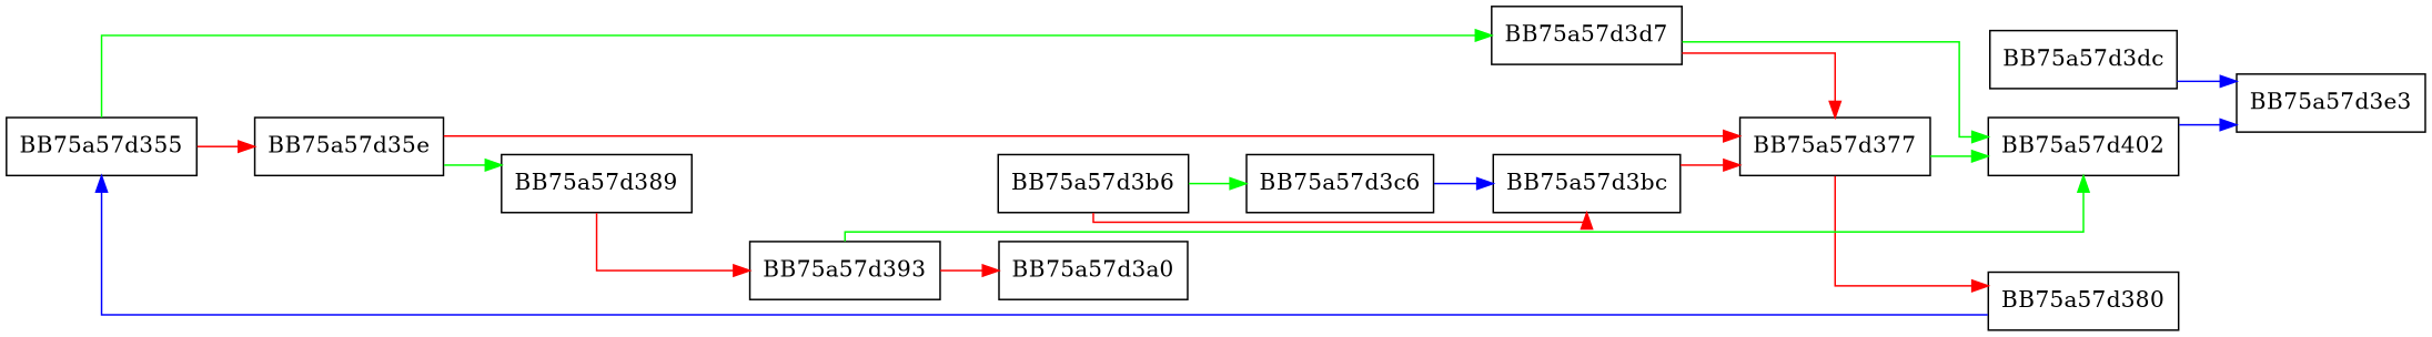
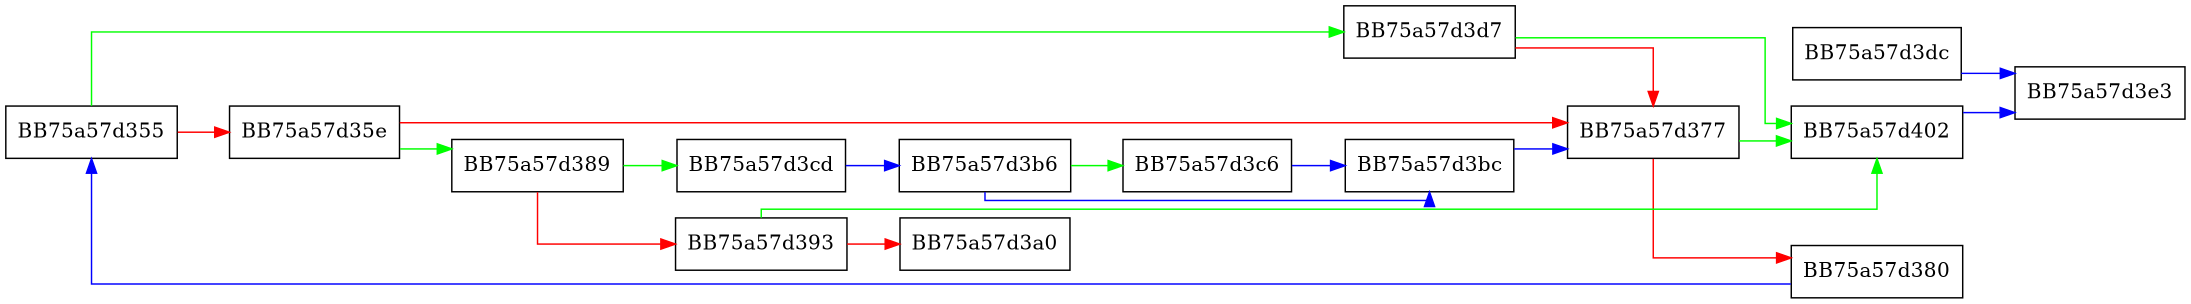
  digraph {
    rankdir=LR
    splines=ortho
    node [shape=box]
    edge [color=green]
    BB75a57d355
    BB75a57d3d7
    BB75a57d35e
    BB75a57d402
    BB75a57d377
    BB75a57d389
    BB75a57d3e3
    BB75a57d3dc
+   BB75a57d3cd
    BB75a57d393
    BB75a57d380
    BB75a57d3b6
    BB75a57d3a0
    BB75a57d3c6
    BB75a57d3bc
    BB75a57d355 -> BB75a57d3d7
    BB75a57d355 -> BB75a57d35e [color=red]
    BB75a57d3d7 -> BB75a57d402
    BB75a57d3d7 -> BB75a57d377 [color=red]
    BB75a57d35e -> BB75a57d377 [color=red]
    BB75a57d35e -> BB75a57d389
    BB75a57d402 -> BB75a57d3e3 [color=blue]
    BB75a57d377 -> BB75a57d402
    BB75a57d377 -> BB75a57d380 [color=red]
+   BB75a57d389 -> BB75a57d3cd
    BB75a57d389 -> BB75a57d393 [color=red]
    BB75a57d3dc -> BB75a57d3e3 [color=blue]
+   BB75a57d3cd -> BB75a57d3b6 [color=blue]
    BB75a57d393 -> BB75a57d402
    BB75a57d393 -> BB75a57d3a0 [color=red]
    BB75a57d380 -> BB75a57d355 [color=blue]
    BB75a57d3b6 -> BB75a57d3c6
-   BB75a57d3b6 -> BB75a57d3bc [color=red]
+   BB75a57d3b6 -> BB75a57d3bc [color=blue]
    BB75a57d3c6 -> BB75a57d3bc [color=blue]
-   BB75a57d3bc -> BB75a57d377 [color=red]
+   BB75a57d3bc -> BB75a57d377 [color=blue]
  }
